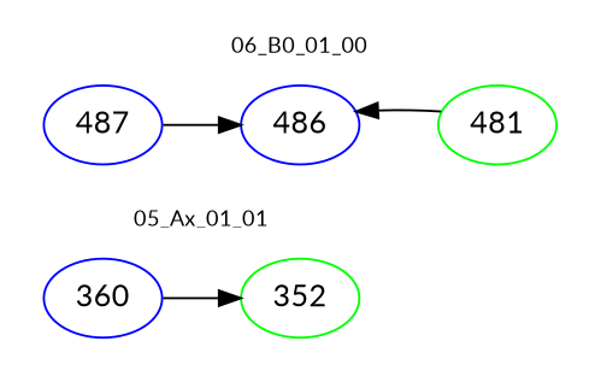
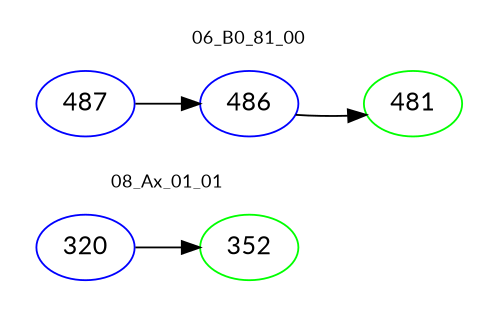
  digraph {
    fontname=Lato
    rankdir=LR
    node [color=blue fontname=Lato]
    edge [color=black fontname=Lato]
-   n1 [label=360]
+   n1 [label=320]
    n2 [color=green label=352]
    n3 [label=486]
    n4 [color=green label=481]
    n5 [label=487]
    subgraph cluster_1 {
      color=white
      fontsize=10
-     label="05_Ax_01_01"
+     label="08_Ax_01_01"
      n1
      n2
    }
    subgraph cluster_2 {
      color=white
      fontsize=10
-     label="06_B0_01_00"
+     label="06_B0_81_00"
      n3
      n4
      n5
    }
    n1 -> n2
-   n4 -> n3
+   n3 -> n4
    n5 -> n3
  }
